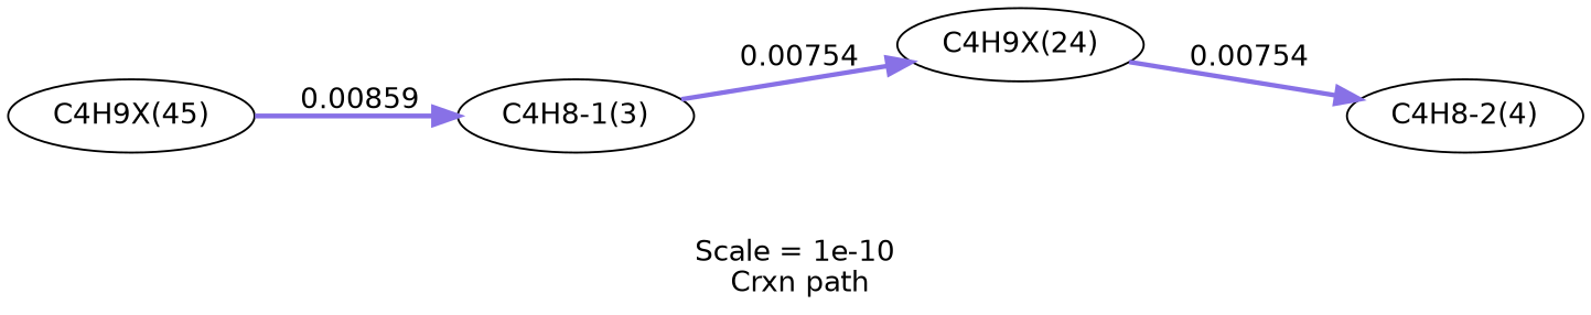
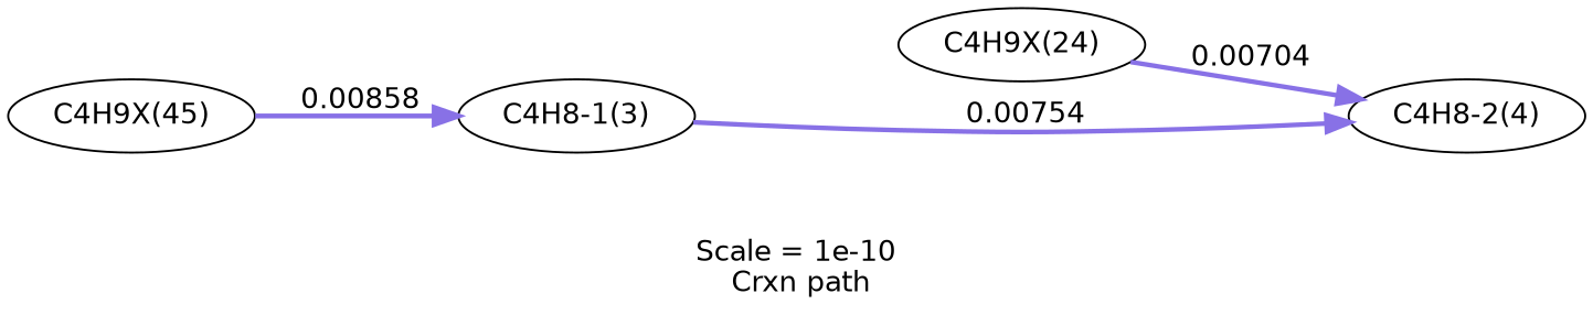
  digraph {
    fontname=Helvetica
    label="Scale = 1e-10\l Crxn path"
    rankdir=LR
    node [fontname=Helvetica]
    edge [arrowsize=1.16 color="0.7, 0.508, 0.9" fontname=Helvetica style="setlinewidth(2.31)"]
    n1 [label="C4H9X(45)"]
    n2 [label="C4H8-1(3)"]
    n3 [label="C4H9X(24)"]
    n4 [label="C4H8-2(4)"]
-   n1 -> n2 [arrowsize=1.2 color="0.7, 0.509, 0.9" label=" 0.00859" style="setlinewidth(2.41)"]
-   n2 -> n3 [label=" 0.00754"]
-   n3 -> n4 [label=" 0.00754"]
+   n1 -> n2 [arrowsize=1.2 color="0.7, 0.509, 0.9" label=" 0.00858" style="setlinewidth(2.41)"]
+   n2 -> n4 [label=" 0.00754"]
+   n3 -> n4 [label=" 0.00704"]
  }
